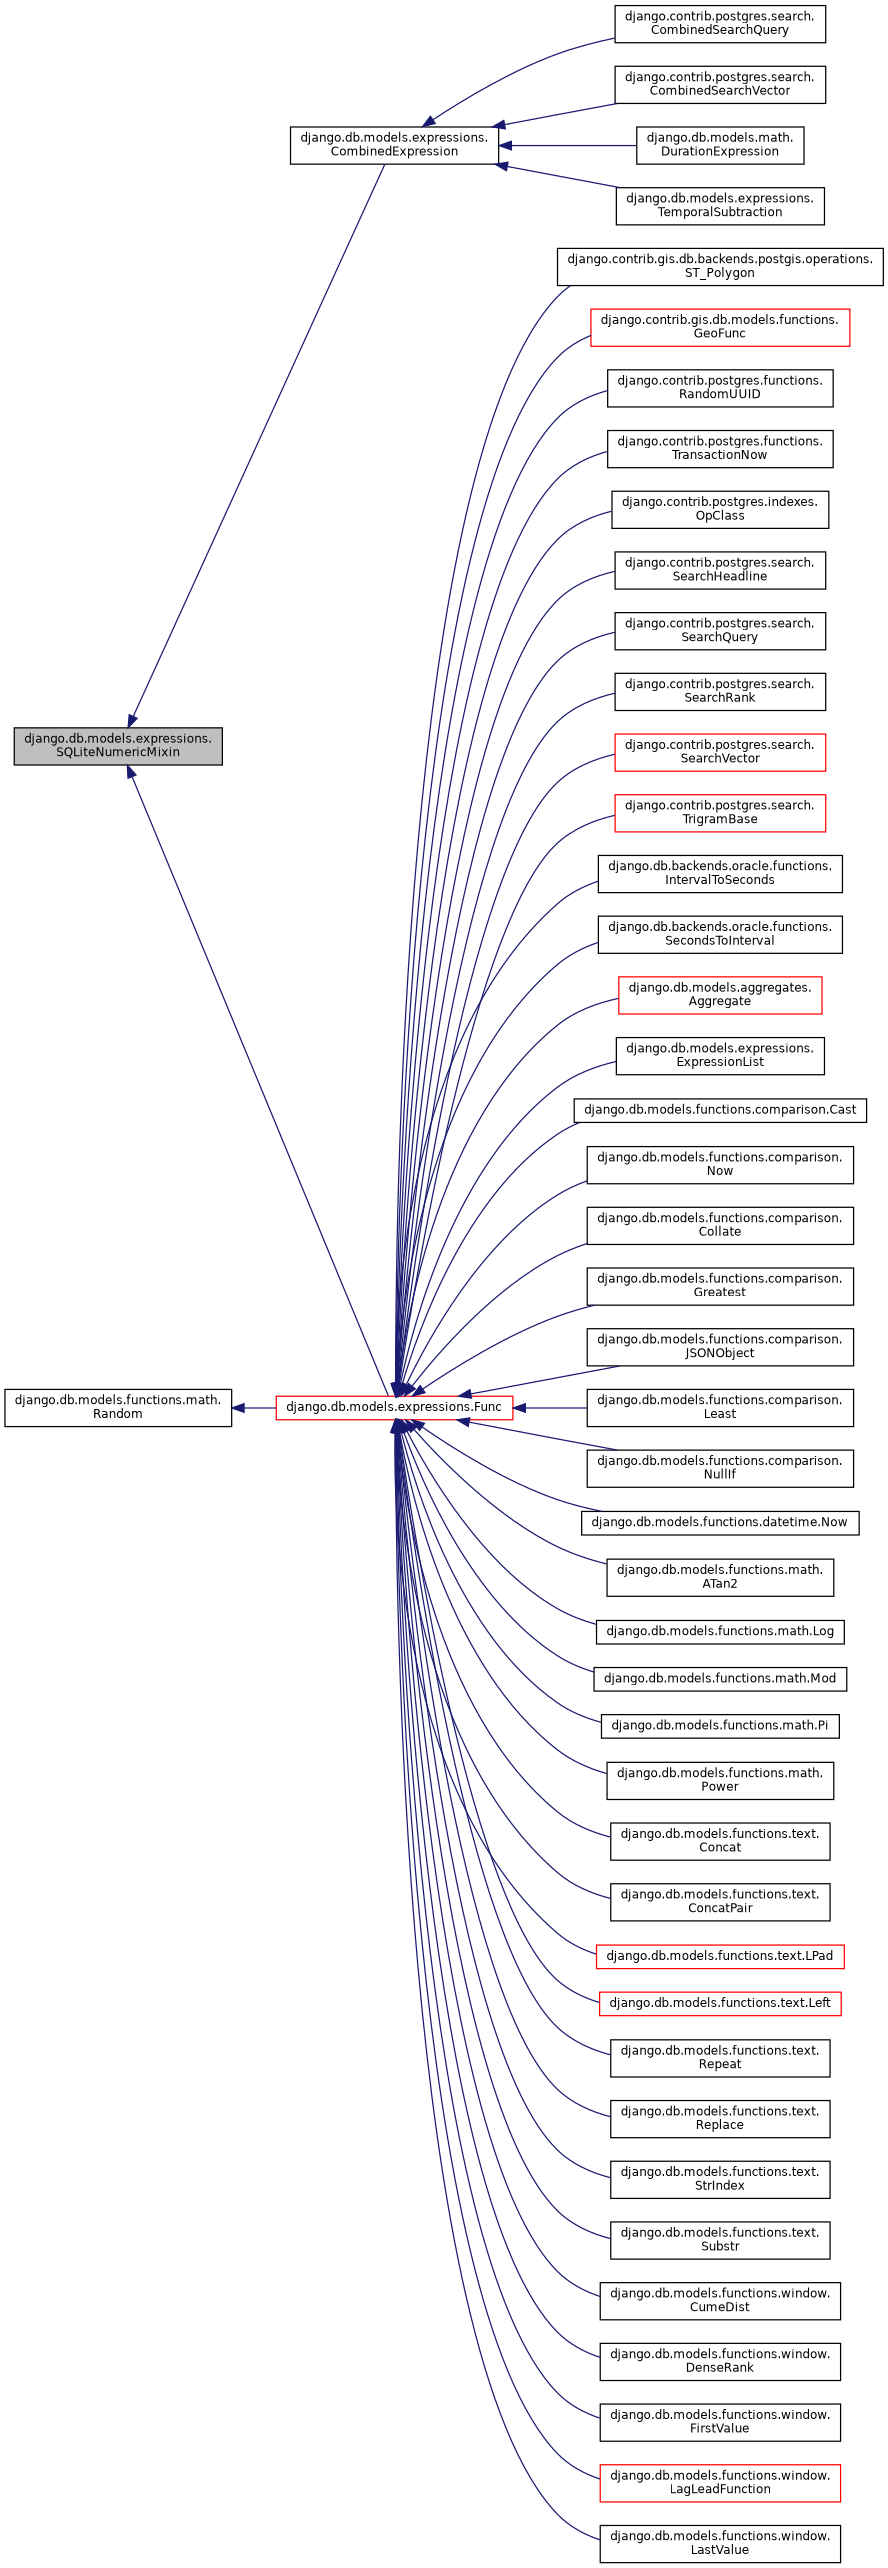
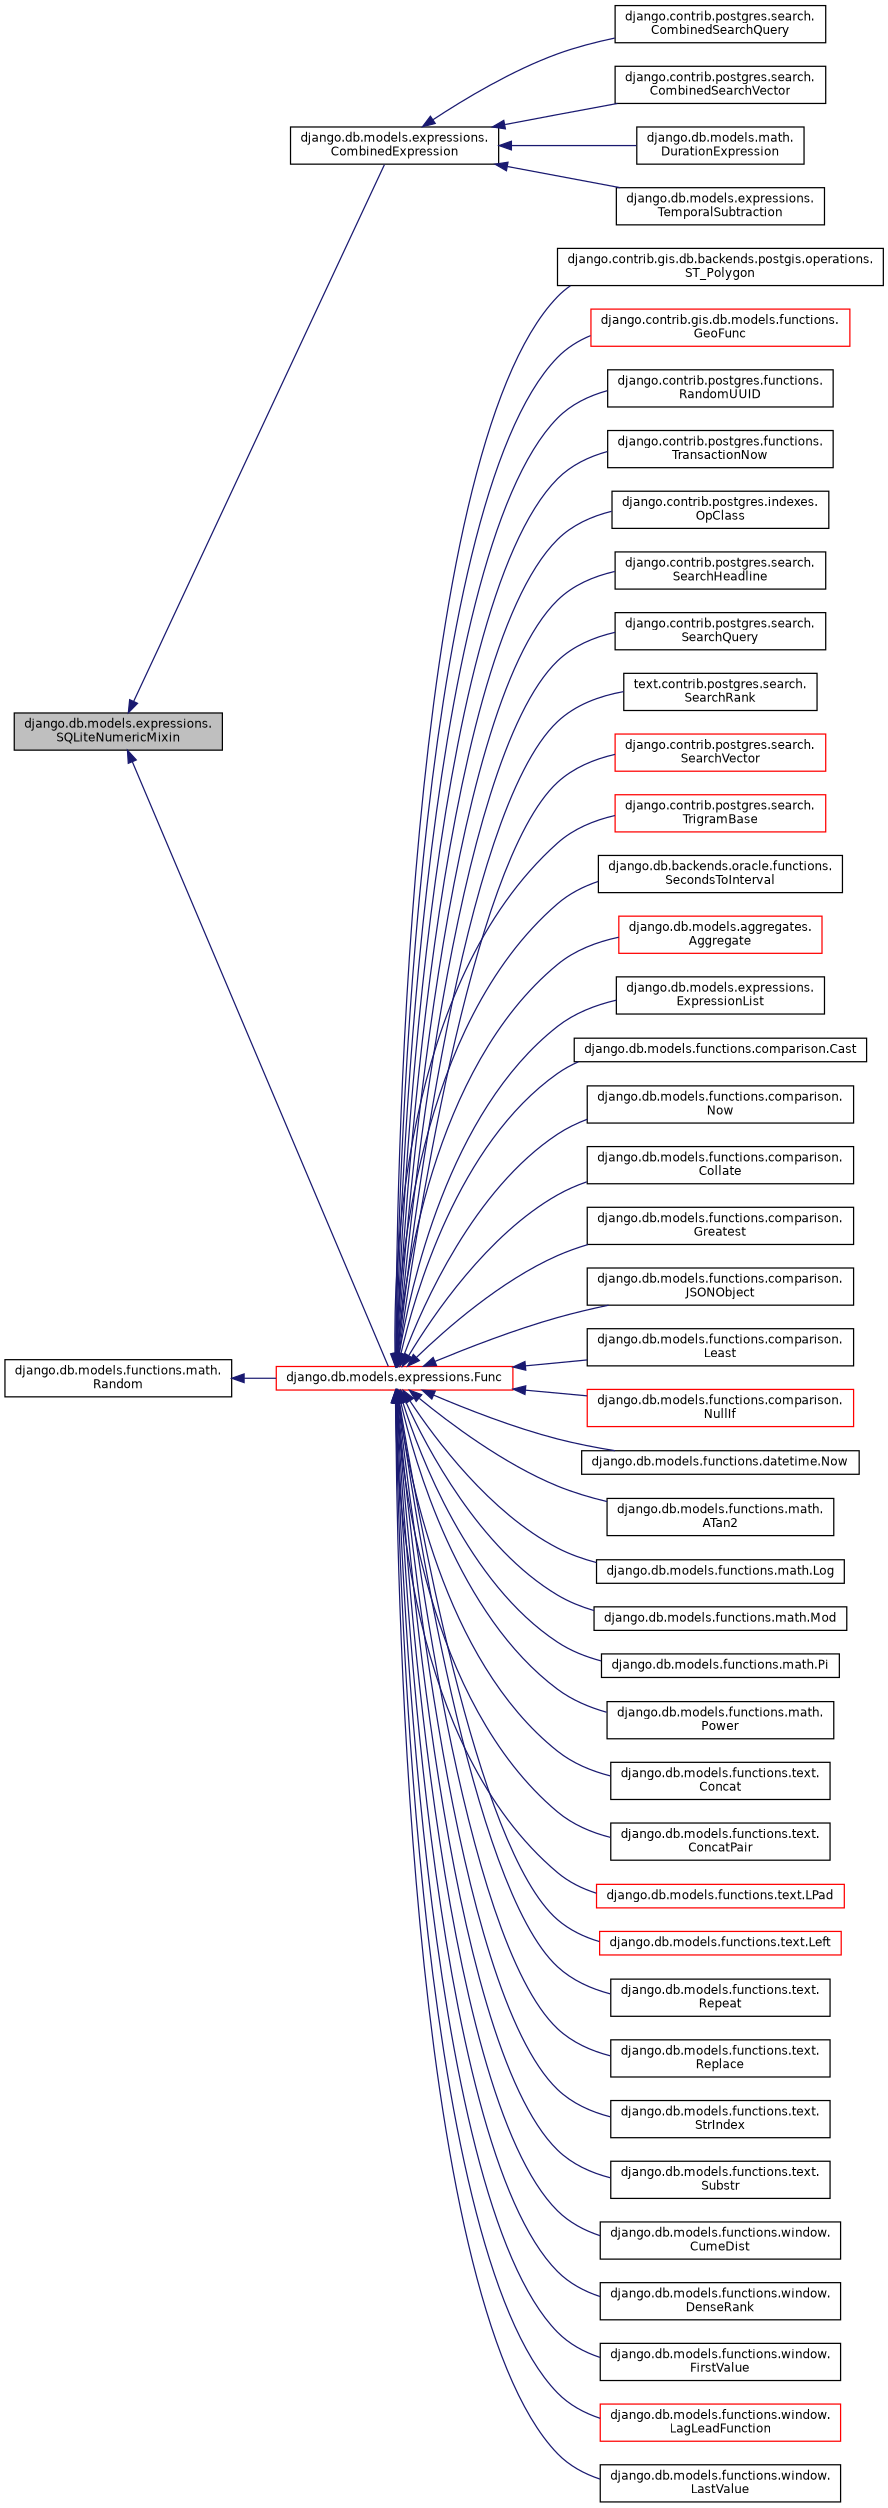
  digraph {
    rankdir=LR
    node [color=black fillcolor=white fontname=Helvetica fontsize=10 shape=record style=filled]
    edge [color=midnightblue dir=back fontname=Helvetica fontsize=10 labelfontname=Helvetica labelfontsize=10 style=solid]
    n1 [fillcolor=grey75 fontcolor=black height=0.2 label="django.db.models.expressions.\lSQLiteNumericMixin" width=0.4]
    n2 [height=0.2 label="django.db.models.expressions.\lCombinedExpression" width=0.4]
    n3 [color=red height=0.2 label="django.db.models.expressions.Func" width=0.4]
    n4 [height=0.2 label="django.contrib.postgres.search.\lCombinedSearchQuery" width=0.4]
    n5 [height=0.2 label="django.contrib.postgres.search.\lCombinedSearchVector" width=0.4]
    n6 [height=0.2 label="django.db.models.math.\lDurationExpression" width=0.4]
    n7 [height=0.2 label="django.db.models.expressions.\lTemporalSubtraction" width=0.4]
    n8 [height=0.2 label="django.contrib.gis.db.backends.postgis.operations.\lST_Polygon" width=0.4]
    n9 [color=red height=0.2 label="django.contrib.gis.db.models.functions.\lGeoFunc" width=0.4]
    n10 [height=0.2 label="django.contrib.postgres.functions.\lRandomUUID" width=0.4]
    n11 [height=0.2 label="django.contrib.postgres.functions.\lTransactionNow" width=0.4]
    n12 [height=0.2 label="django.contrib.postgres.indexes.\lOpClass" width=0.4]
    n13 [height=0.2 label="django.contrib.postgres.search.\lSearchHeadline" width=0.4]
    n14 [height=0.2 label="django.contrib.postgres.search.\lSearchQuery" width=0.4]
-   n15 [height=0.2 label="django.contrib.postgres.search.\lSearchRank" width=0.4]
+   n15 [height=0.2 label="text.contrib.postgres.search.\lSearchRank" width=0.4]
    n16 [color=red height=0.2 label="django.contrib.postgres.search.\lSearchVector" width=0.4]
    n17 [color=red height=0.2 label="django.contrib.postgres.search.\lTrigramBase" width=0.4]
-   n18 [height=0.2 label="django.db.backends.oracle.functions.\lIntervalToSeconds" width=0.4]
    n19 [height=0.2 label="django.db.backends.oracle.functions.\lSecondsToInterval" width=0.4]
    n20 [color=red height=0.2 label="django.db.models.aggregates.\lAggregate" width=0.4]
    n21 [height=0.2 label="django.db.models.expressions.\lExpressionList" width=0.4]
    n22 [height=0.2 label="django.db.models.functions.comparison.Cast" width=0.4]
    n23 [height=0.2 label="django.db.models.functions.comparison.\lNow" width=0.4]
    n24 [height=0.2 label="django.db.models.functions.comparison.\lCollate" width=0.4]
    n25 [height=0.2 label="django.db.models.functions.comparison.\lGreatest" width=0.4]
    n26 [height=0.2 label="django.db.models.functions.comparison.\lJSONObject" width=0.4]
    n27 [height=0.2 label="django.db.models.functions.comparison.\lLeast" width=0.4]
-   n28 [height=0.2 label="django.db.models.functions.comparison.\lNullIf" width=0.4]
+   n28 [color=red height=0.2 label="django.db.models.functions.comparison.\lNullIf" width=0.4]
    n29 [height=0.2 label="django.db.models.functions.datetime.Now" width=0.4]
    n30 [height=0.2 label="django.db.models.functions.math.\lATan2" width=0.4]
    n31 [height=0.2 label="django.db.models.functions.math.Log" width=0.4]
    n32 [height=0.2 label="django.db.models.functions.math.Mod" width=0.4]
    n33 [height=0.2 label="django.db.models.functions.math.Pi" width=0.4]
    n34 [height=0.2 label="django.db.models.functions.math.\lPower" width=0.4]
    n35 [height=0.2 label="django.db.models.functions.text.\lConcat" width=0.4]
    n36 [height=0.2 label="django.db.models.functions.text.\lConcatPair" width=0.4]
    n37 [color=red height=0.2 label="django.db.models.functions.text.LPad" width=0.4]
    n38 [color=red height=0.2 label="django.db.models.functions.text.Left" width=0.4]
    n39 [height=0.2 label="django.db.models.functions.text.\lRepeat" width=0.4]
    n40 [height=0.2 label="django.db.models.functions.text.\lReplace" width=0.4]
    n41 [height=0.2 label="django.db.models.functions.text.\lStrIndex" width=0.4]
    n42 [height=0.2 label="django.db.models.functions.text.\lSubstr" width=0.4]
    n43 [height=0.2 label="django.db.models.functions.window.\lCumeDist" width=0.4]
    n44 [height=0.2 label="django.db.models.functions.window.\lDenseRank" width=0.4]
    n45 [height=0.2 label="django.db.models.functions.window.\lFirstValue" width=0.4]
    n46 [color=red height=0.2 label="django.db.models.functions.window.\lLagLeadFunction" width=0.4]
    n47 [height=0.2 label="django.db.models.functions.window.\lLastValue" width=0.4]
    n48 [height=0.2 label="django.db.models.functions.math.\lRandom" width=0.4]
    n1 -> n2
    n1 -> n3
    n2 -> n4
    n2 -> n5
    n2 -> n6
    n2 -> n7
    n3 -> n8
    n3 -> n9
    n3 -> n10
    n3 -> n11
    n3 -> n12
    n3 -> n13
    n3 -> n14
    n3 -> n15
    n3 -> n16
    n3 -> n17
-   n3 -> n18
    n3 -> n19
    n3 -> n20
    n3 -> n21
    n3 -> n22
    n3 -> n23
    n3 -> n24
    n3 -> n25
    n3 -> n26
    n3 -> n27
    n3 -> n28
    n3 -> n29
    n3 -> n30
    n3 -> n31
    n3 -> n32
    n3 -> n33
    n3 -> n34
    n3 -> n35
    n3 -> n36
    n3 -> n37
    n3 -> n38
    n3 -> n39
    n3 -> n40
    n3 -> n41
    n3 -> n42
    n3 -> n43
    n3 -> n44
    n3 -> n45
    n3 -> n46
    n3 -> n47
    n48 -> n3
  }
